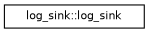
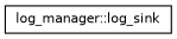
  digraph {
    rankdir=LR
-   n1 [color=black fillcolor=white fontname=Helvetica fontsize=10 height=0.2 label="log_sink::log_sink" shape=record style=filled width=0.4]
+   n1 [color=black fillcolor=white fontname=Helvetica fontsize=10 height=0.2 label="log_manager::log_sink" shape=record style=filled width=0.4]
  }
